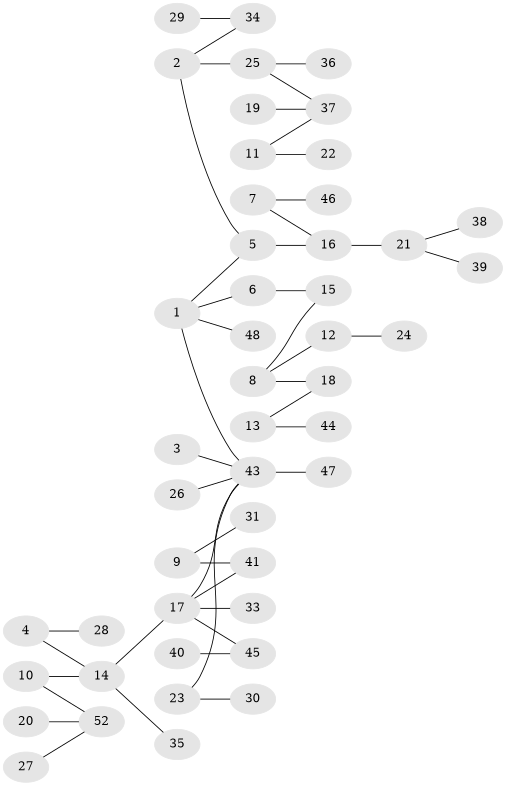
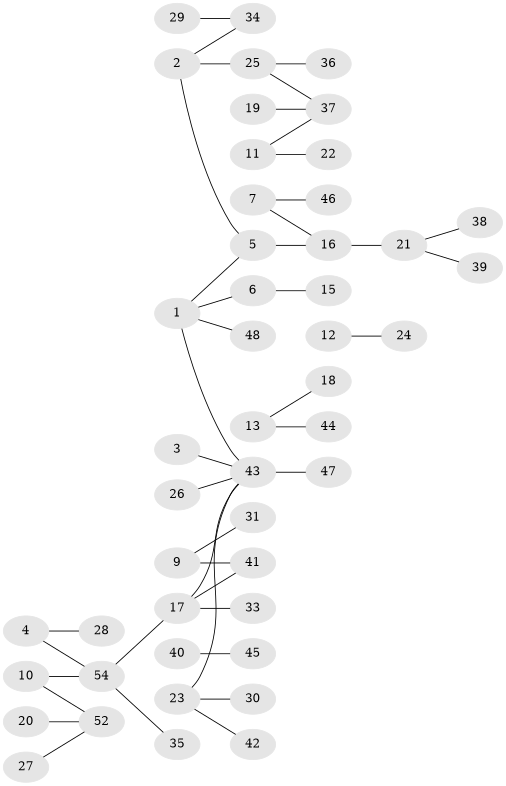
  graph {
    rankdir=LR
    node [color=gray90 style=filled]
    edge [weight=1.0]
    1
    5
    6
    43
    48
    16
    15
    47
    2
    25
    34
    37
    36
    3
    4
-   14
+   14 [label=54]
    28
    17
    35
    21
    7
    46
-   8
    12
    18
    24
    9
    31
    41
    10
    n31 [label=52]
    11
    22
    13
    44
    33
    45
    38
    39
    19
    20
    23
    30
+   42
    26
    27
    29
    40
    1 -- 5
    1 -- 6
    1 -- 43
    1 -- 48
    5 -- 16
    6 -- 15
    43 -- 47
    16 -- 21
    2 -- 5
    2 -- 25
    2 -- 34
    25 -- 37
    25 -- 36
    3 -- 43
    4 -- 14
    4 -- 28
    14 -- 17
    14 -- 35
    17 -- 43
    17 -- 41
    17 -- 33
-   17 -- 45
    21 -- 38
    21 -- 39
    7 -- 16
    7 -- 46
-   8 -- 15
-   8 -- 12
-   8 -- 18
    12 -- 24
    9 -- 31
    9 -- 41
    10 -- 14
    10 -- n31
    11 -- 37
    11 -- 22
    13 -- 18
    13 -- 44
    19 -- 37
    20 -- n31
    23 -- 43
    23 -- 30
+   23 -- 42
    26 -- 43
    27 -- n31
    29 -- 34
    40 -- 45
  }
